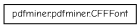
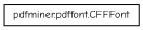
  digraph {
    rankdir=TB
    fontname="Comic Neue"
-   n1 [color=black fillcolor=white fontname="Comic Neue" fontsize=10 height=0.2 label="pdfminer.pdfminer.CFFFont" shape=record style=filled width=0.4]
+   n1 [color=black fillcolor=white fontname="Comic Neue" fontsize=10 height=0.2 label="pdfminer.pdffont.CFFFont" shape=record style=filled width=0.4]
  }
